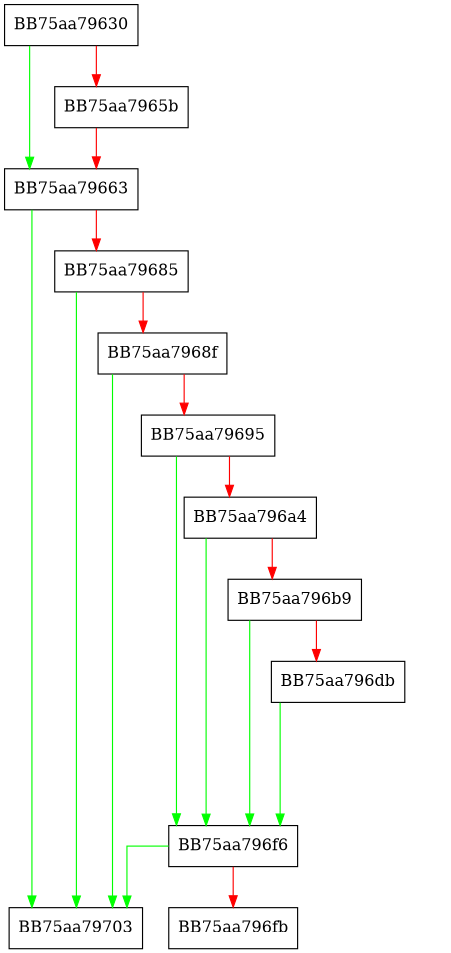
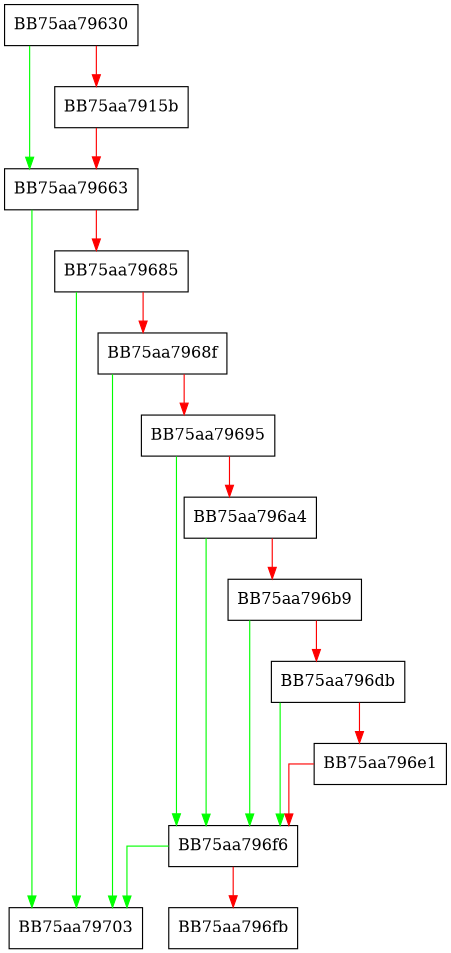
  digraph {
    splines=ortho
    node [shape=box]
    edge [color=red]
    BB75aa79630
    BB75aa79663
-   BB75aa7965b
+   BB75aa7965b [label=BB75aa7915b]
    BB75aa79703
    BB75aa79685
    BB75aa7968f
    BB75aa79695
    BB75aa796f6
    BB75aa796a4
    BB75aa796fb
    BB75aa796b9
    BB75aa796db
+   BB75aa796e1
    BB75aa79630 -> BB75aa79663 [color=green]
    BB75aa79630 -> BB75aa7965b
    BB75aa79663 -> BB75aa79703 [color=green]
    BB75aa79663 -> BB75aa79685
    BB75aa7965b -> BB75aa79663
    BB75aa79685 -> BB75aa79703 [color=green]
    BB75aa79685 -> BB75aa7968f
    BB75aa7968f -> BB75aa79703 [color=green]
    BB75aa7968f -> BB75aa79695
    BB75aa79695 -> BB75aa796f6 [color=green]
    BB75aa79695 -> BB75aa796a4
    BB75aa796f6 -> BB75aa79703 [color=green]
    BB75aa796f6 -> BB75aa796fb
    BB75aa796a4 -> BB75aa796f6 [color=green]
    BB75aa796a4 -> BB75aa796b9
    BB75aa796b9 -> BB75aa796f6 [color=green]
    BB75aa796b9 -> BB75aa796db
    BB75aa796db -> BB75aa796f6 [color=green]
+   BB75aa796db -> BB75aa796e1
+   BB75aa796e1 -> BB75aa796f6
  }
